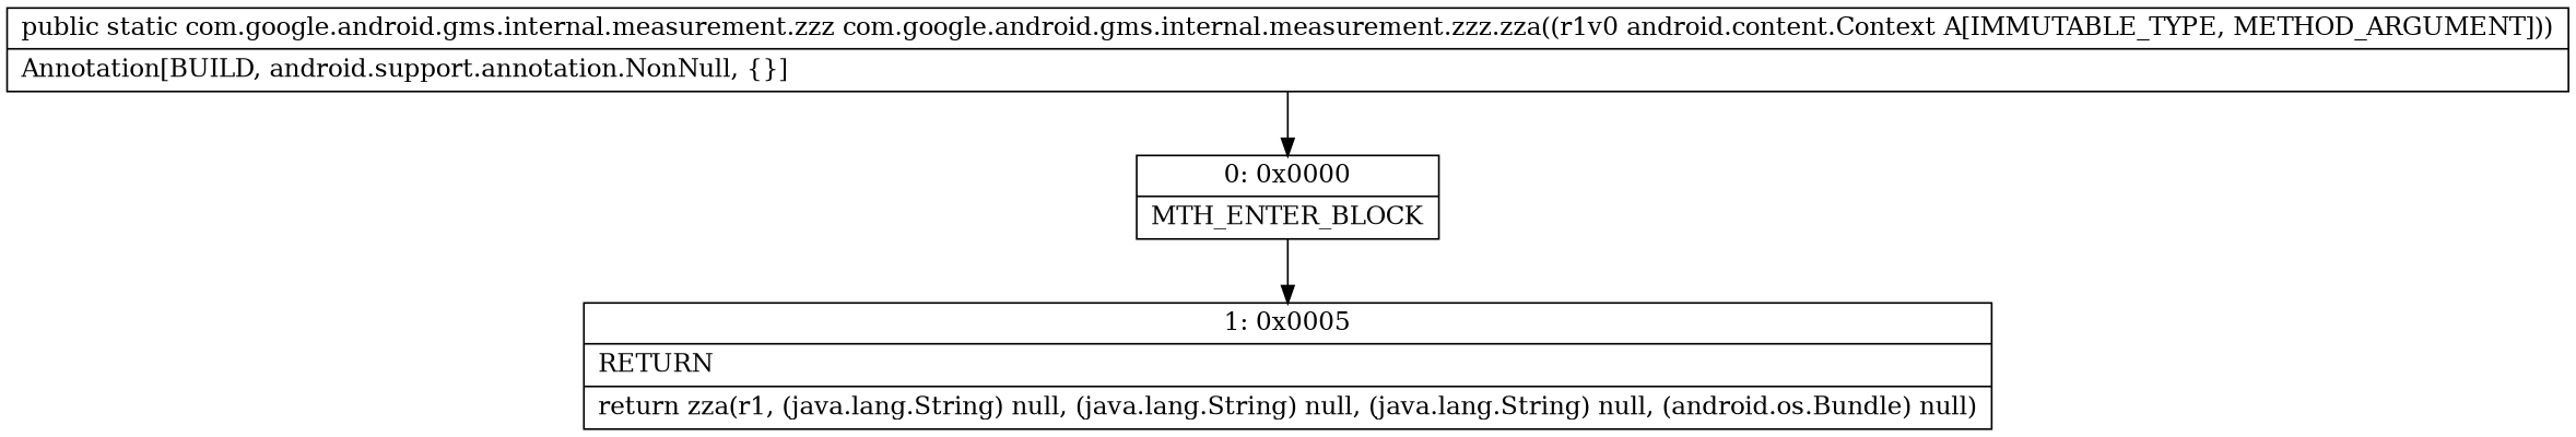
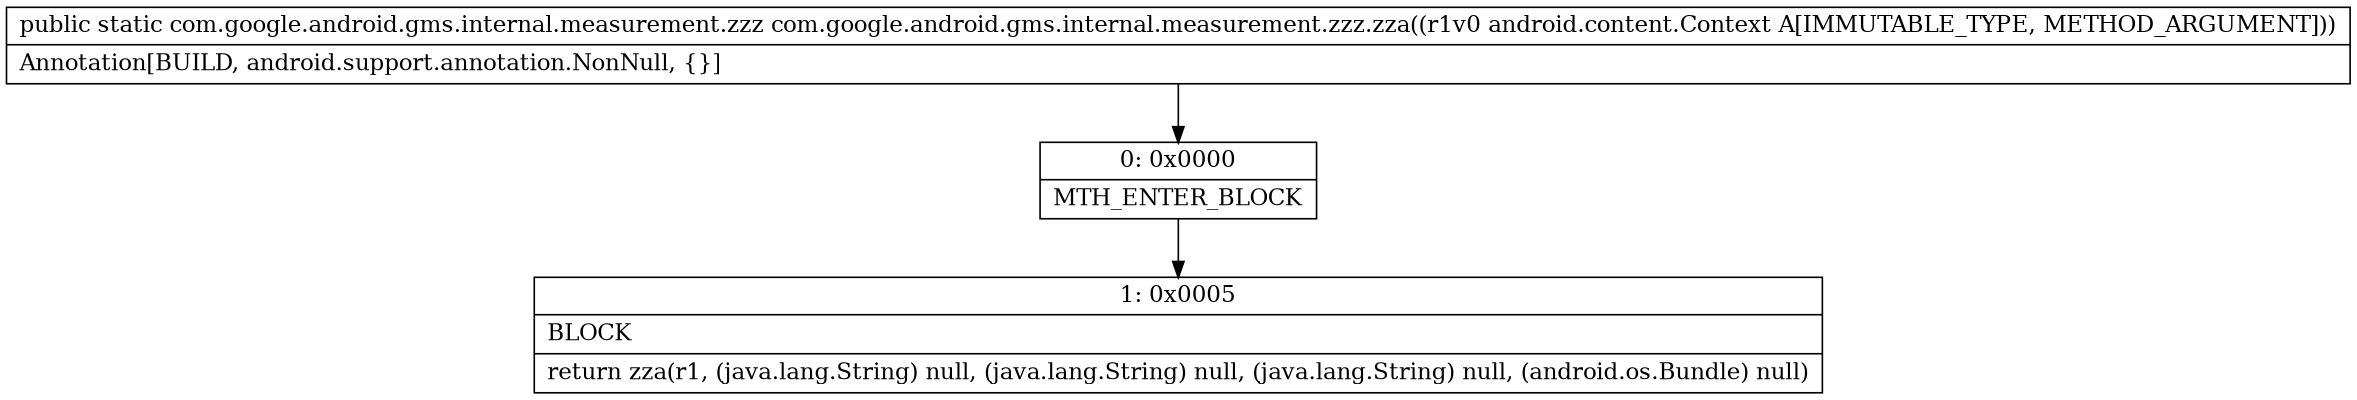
  digraph {
    node [shape=record]
    n1 [label="{0\:\ 0x0000|MTH_ENTER_BLOCK\l}"]
-   n2 [label="{1\:\ 0x0005|RETURN\l|return zza(r1, (java.lang.String) null, (java.lang.String) null, (java.lang.String) null, (android.os.Bundle) null)\l}"]
+   n2 [label="{1\:\ 0x0005|BLOCK\l|return zza(r1, (java.lang.String) null, (java.lang.String) null, (java.lang.String) null, (android.os.Bundle) null)\l}"]
    n3 [label="{public static com.google.android.gms.internal.measurement.zzz com.google.android.gms.internal.measurement.zzz.zza((r1v0 android.content.Context A[IMMUTABLE_TYPE, METHOD_ARGUMENT]))  | Annotation[BUILD, android.support.annotation.NonNull, \{\}]\l}"]
    n1 -> n2
    n3 -> n1
  }
